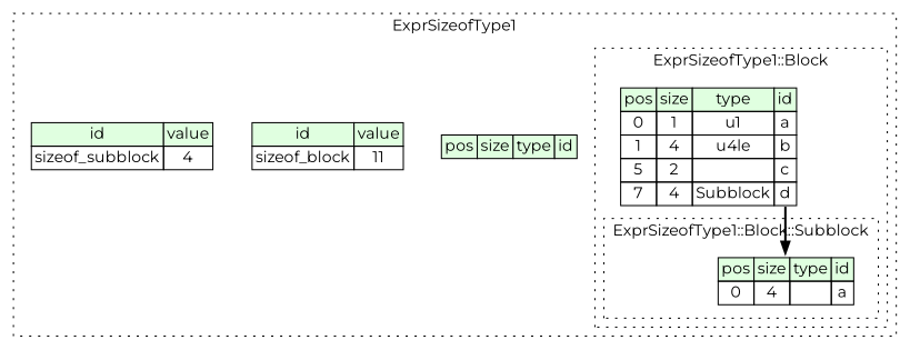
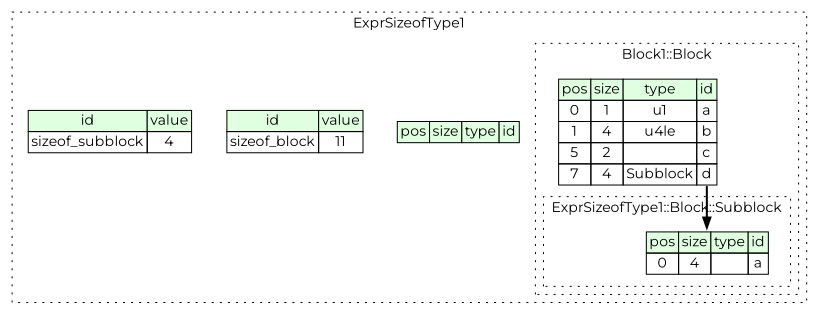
  digraph {
    rankdir=TB
    fontname=Montserrat
    node [shape=plaintext fontname=Montserrat]
    n1 [label=<<TABLE BORDER="0" CELLBORDER="1" CELLSPACING="0"> 					<TR><TD BGCOLOR="#E0FFE0">pos</TD><TD BGCOLOR="#E0FFE0">size</TD><TD BGCOLOR="#E0FFE0">type</TD><TD BGCOLOR="#E0FFE0">id</TD></TR> 					<TR><TD PORT="a_pos">0</TD><TD PORT="a_size">4</TD><TD></TD><TD PORT="a_type">a</TD></TR> 				</TABLE>>]
    n2 [label=<<TABLE BORDER="0" CELLBORDER="1" CELLSPACING="0"> 				<TR><TD BGCOLOR="#E0FFE0">pos</TD><TD BGCOLOR="#E0FFE0">size</TD><TD BGCOLOR="#E0FFE0">type</TD><TD BGCOLOR="#E0FFE0">id</TD></TR> 				<TR><TD PORT="a_pos">0</TD><TD PORT="a_size">1</TD><TD>u1</TD><TD PORT="a_type">a</TD></TR> 				<TR><TD PORT="b_pos">1</TD><TD PORT="b_size">4</TD><TD>u4le</TD><TD PORT="b_type">b</TD></TR> 				<TR><TD PORT="c_pos">5</TD><TD PORT="c_size">2</TD><TD></TD><TD PORT="c_type">c</TD></TR> 				<TR><TD PORT="d_pos">7</TD><TD PORT="d_size">4</TD><TD>Subblock</TD><TD PORT="d_type">d</TD></TR> 			</TABLE>>]
    n3 [label=<<TABLE BORDER="0" CELLBORDER="1" CELLSPACING="0"> 			<TR><TD BGCOLOR="#E0FFE0">pos</TD><TD BGCOLOR="#E0FFE0">size</TD><TD BGCOLOR="#E0FFE0">type</TD><TD BGCOLOR="#E0FFE0">id</TD></TR> 		</TABLE>>]
    n4 [label=<<TABLE BORDER="0" CELLBORDER="1" CELLSPACING="0"> 			<TR><TD BGCOLOR="#E0FFE0">id</TD><TD BGCOLOR="#E0FFE0">value</TD></TR> 			<TR><TD>sizeof_block</TD><TD>11</TD></TR> 		</TABLE>>]
    n5 [label=<<TABLE BORDER="0" CELLBORDER="1" CELLSPACING="0"> 			<TR><TD BGCOLOR="#E0FFE0">id</TD><TD BGCOLOR="#E0FFE0">value</TD></TR> 			<TR><TD>sizeof_subblock</TD><TD>4</TD></TR> 		</TABLE>>]
    subgraph cluster_1 {
      label=ExprSizeofType1
      style=dotted
      n3
      n4
      n5
      subgraph cluster_2 {
-       label="ExprSizeofType1::Block"
+       label="Block1::Block"
        style=dotted
        n2
        subgraph cluster_3 {
          label="ExprSizeofType1::Block::Subblock"
          style=dotted
          n1
        }
      }
    }
    n2 -> n1 [style=bold tailport=d_type fontname=Montserrat]
  }
